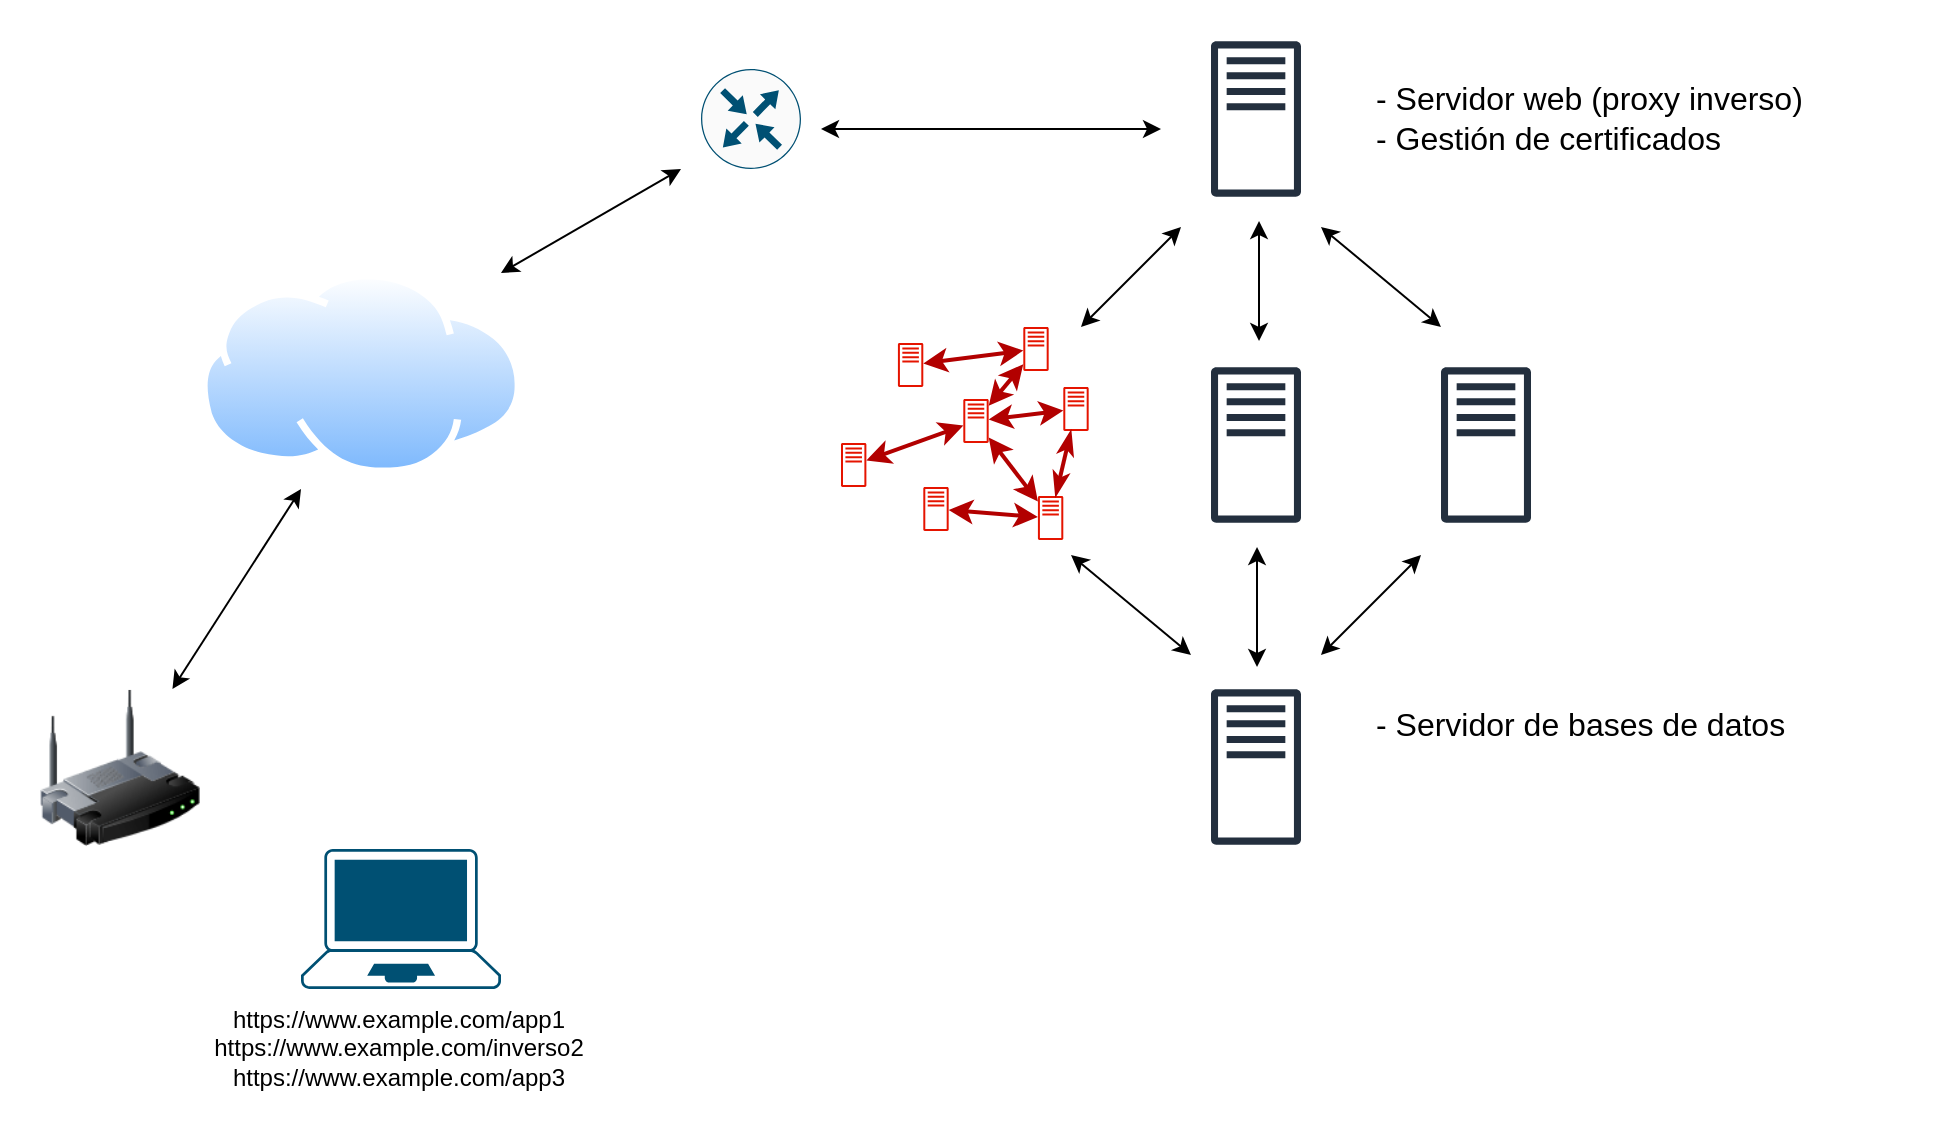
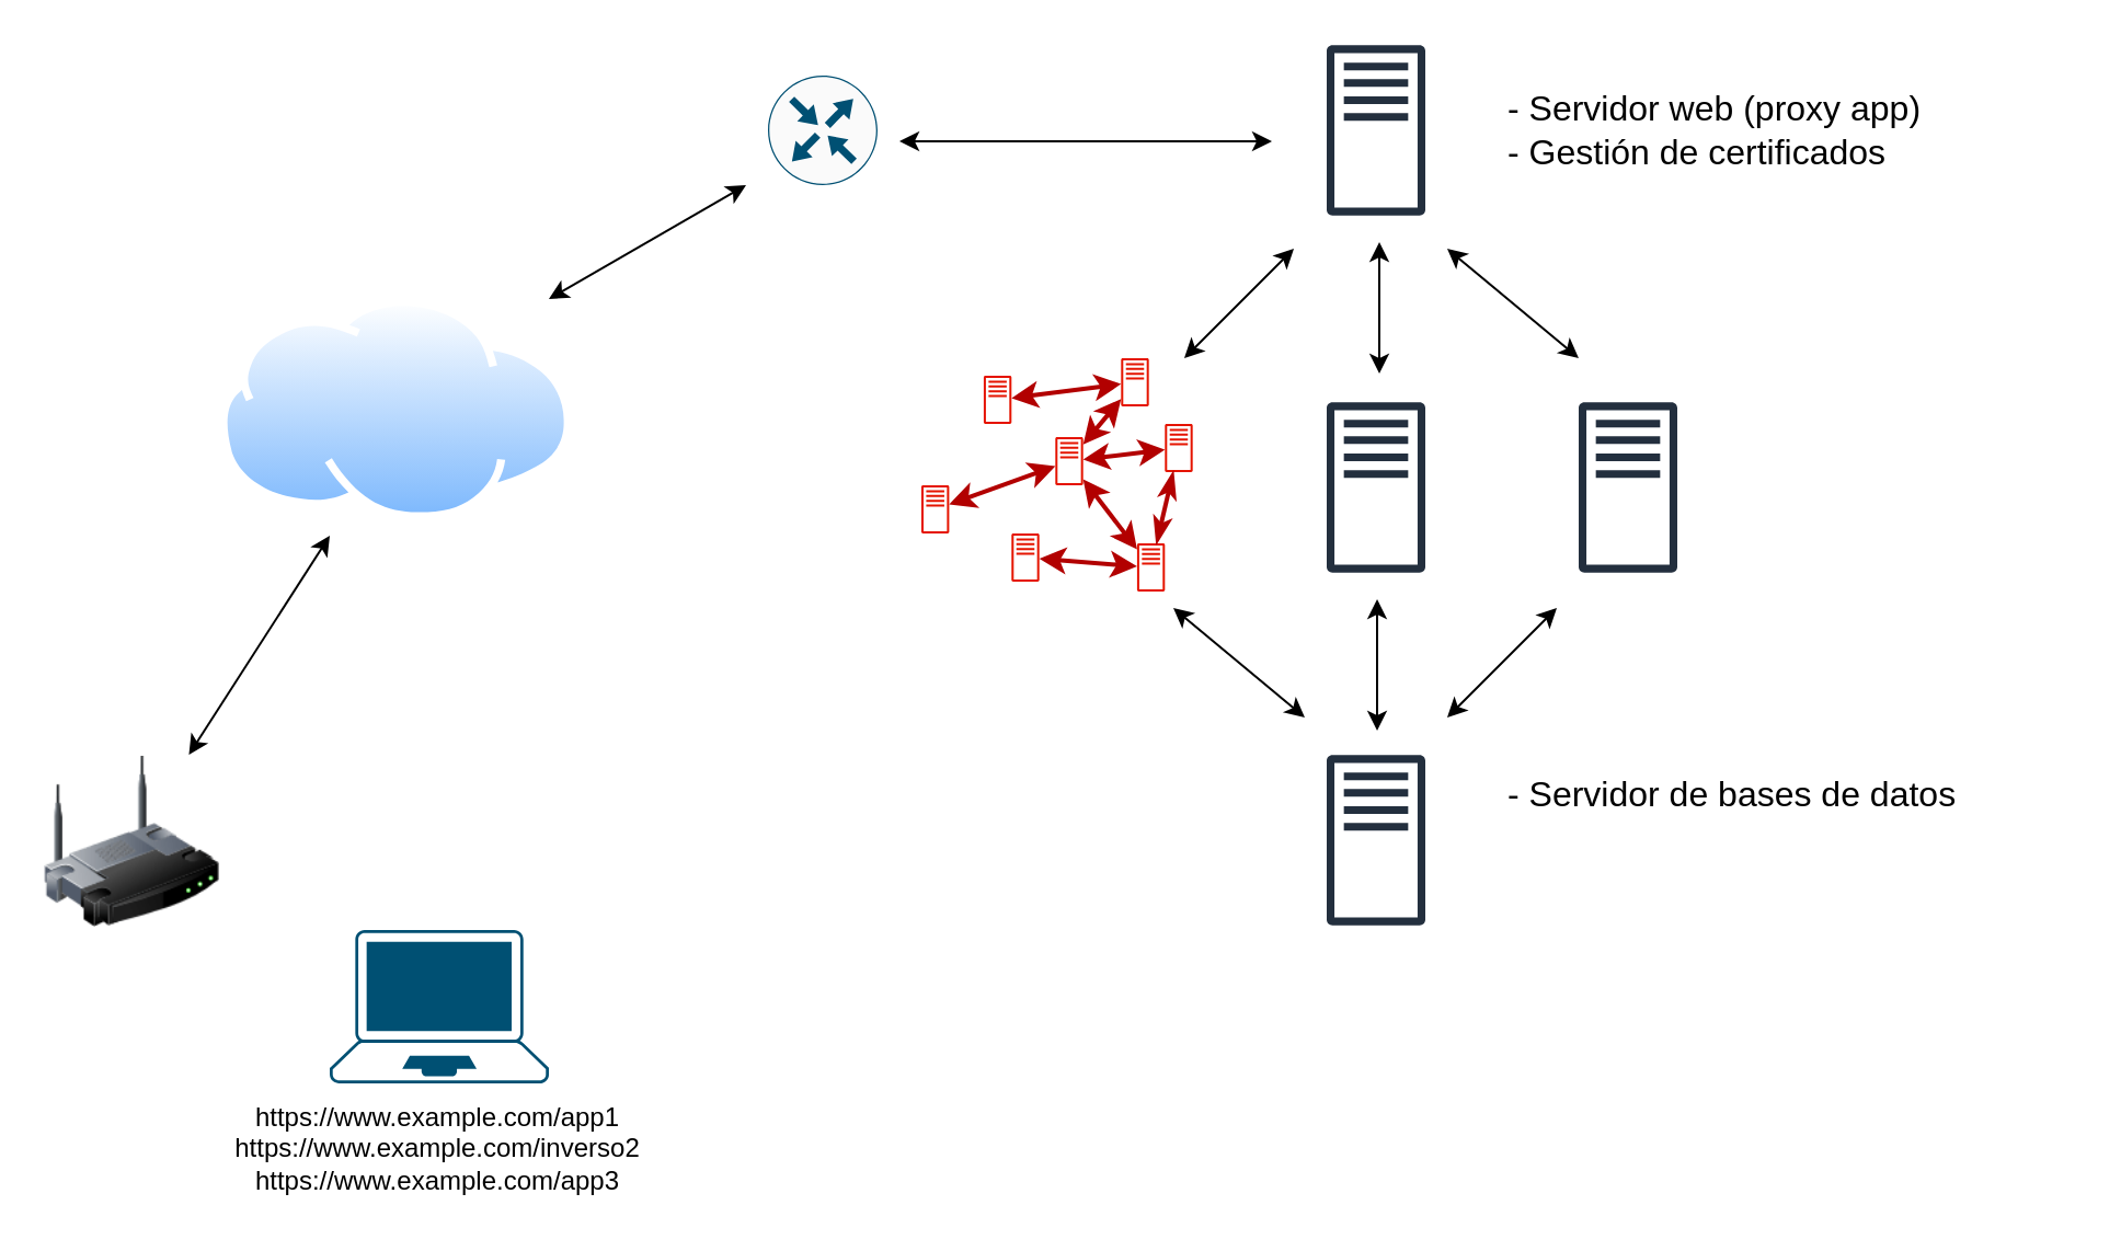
  <mxCell id="0" />
  <mxCell id="1" parent="0" />
  <mxCell id="2" value="" style="aspect=fixed;perimeter=ellipsePerimeter;html=1;align=center;shadow=0;dashed=0;spacingTop=3;image;image=img/lib/active_directory/internet_cloud.svg;" parent="1" vertex="1"><mxGeometry x="100" y="136" width="161.11" height="101.5" as="geometry" /></mxCell>
  <mxCell id="3" value="" style="points=[[0.13,0.02,0],[0.5,0,0],[0.87,0.02,0],[0.885,0.4,0],[0.985,0.985,0],[0.5,1,0],[0.015,0.985,0],[0.115,0.4,0]];verticalLabelPosition=bottom;html=1;verticalAlign=top;aspect=fixed;align=center;pointerEvents=1;shape=mxgraph.cisco19.laptop;fillColor=#005073;strokeColor=none;" parent="1" vertex="1"><mxGeometry x="149.995" y="424" width="100" height="70" as="geometry" /></mxCell>
  <mxCell id="4" value="" style="outlineConnect=0;fontColor=#232F3E;gradientColor=none;fillColor=#232F3E;strokeColor=none;dashed=0;verticalLabelPosition=bottom;verticalAlign=top;align=center;html=1;fontSize=12;fontStyle=0;aspect=fixed;pointerEvents=1;shape=mxgraph.aws4.traditional_server;" parent="1" vertex="1"><mxGeometry x="604.995" y="20" width="45" height="78" as="geometry" /></mxCell>
  <mxCell id="5" value="" style="endArrow=classic;startArrow=classic;html=1;" parent="1" source="9" edge="1"><mxGeometry width="50" height="50" relative="1" as="geometry"><mxPoint x="150" y="314" as="sourcePoint" /><mxPoint x="150" y="244" as="targetPoint" /></mxGeometry></mxCell>
  <mxCell id="6" value="" style="endArrow=classic;startArrow=classic;html=1;" parent="1" edge="1"><mxGeometry width="50" height="50" relative="1" as="geometry"><mxPoint x="249.99" y="136" as="sourcePoint" /><mxPoint x="340" y="84" as="targetPoint" /></mxGeometry></mxCell>
  <mxCell id="7" value="&lt;div&gt;https://www.example.com/app1&lt;/div&gt;&lt;div&gt;https://www.example.com/inverso2&lt;/div&gt;&lt;div&gt;https://www.example.com/app3&lt;br&gt;&lt;/div&gt;" style="text;html=1;resizable=0;autosize=1;align=center;verticalAlign=middle;points=[];fillColor=none;strokeColor=none;rounded=0;" parent="1" vertex="1"><mxGeometry x="94" y="499" width="210" height="50" as="geometry" /></mxCell>
  <mxCell id="8" value="" style="points=[[0.5,0,0],[1,0.5,0],[0.5,1,0],[0,0.5,0],[0.145,0.145,0],[0.856,0.145,0],[0.855,0.856,0],[0.145,0.855,0]];verticalLabelPosition=bottom;html=1;verticalAlign=top;aspect=fixed;align=center;pointerEvents=1;shape=mxgraph.cisco19.rect;prIcon=router;fillColor=#FAFAFA;strokeColor=#005073;" parent="1" vertex="1"><mxGeometry x="350" y="34" width="50" height="50" as="geometry" /></mxCell>
  <mxCell id="9" value="" style="image;html=1;image=img/lib/clip_art/networking/Wireless_Router_128x128.png" parent="1" vertex="1"><mxGeometry x="20" y="344" width="80" height="80" as="geometry" /></mxCell>
  <mxCell id="10" value="" style="endArrow=classic;startArrow=classic;html=1;" parent="1" edge="1"><mxGeometry width="50" height="50" relative="1" as="geometry"><mxPoint x="410" y="64" as="sourcePoint" /><mxPoint x="580" y="64" as="targetPoint" /></mxGeometry></mxCell>
- <mxCell id="11" value="&lt;div style=&quot;font-size: 16px&quot;&gt;&lt;font style=&quot;font-size: 16px&quot;&gt;- Servidor web (proxy inverso)&lt;br&gt;&lt;/font&gt;&lt;/div&gt;&lt;div style=&quot;font-size: 16px&quot;&gt;&lt;font style=&quot;font-size: 16px&quot;&gt;- Gestión de certificados&lt;br&gt;&lt;/font&gt;&lt;/div&gt;" style="text;html=1;resizable=0;autosize=1;align=left;verticalAlign=middle;points=[];fillColor=none;strokeColor=none;rounded=0;" parent="1" vertex="1"><mxGeometry x="686" y="44" width="260" height="30" as="geometry" /></mxCell>
+ <mxCell id="11" value="&lt;div style=&quot;font-size: 16px&quot;&gt;&lt;font style=&quot;font-size: 16px&quot;&gt;- Servidor web (proxy app)&lt;br&gt;&lt;/font&gt;&lt;/div&gt;&lt;div style=&quot;font-size: 16px&quot;&gt;&lt;font style=&quot;font-size: 16px&quot;&gt;- Gestión de certificados&lt;br&gt;&lt;/font&gt;&lt;/div&gt;" style="text;html=1;resizable=0;autosize=1;align=left;verticalAlign=middle;points=[];fillColor=none;strokeColor=none;rounded=0;" parent="1" vertex="1"><mxGeometry x="686" y="44" width="260" height="30" as="geometry" /></mxCell>
  <mxCell id="12" value="" style="outlineConnect=0;fontColor=#232F3E;gradientColor=none;fillColor=#232F3E;strokeColor=none;dashed=0;verticalLabelPosition=bottom;verticalAlign=top;align=center;html=1;fontSize=12;fontStyle=0;aspect=fixed;pointerEvents=1;shape=mxgraph.aws4.traditional_server;" parent="1" vertex="1"><mxGeometry x="604.995" y="344" width="45" height="78" as="geometry" /></mxCell>
  <mxCell id="13" value="&lt;div style=&quot;font-size: 16px&quot;&gt;&lt;font style=&quot;font-size: 16px&quot;&gt;- Servidor de bases de datos&lt;/font&gt;&lt;/div&gt;" style="text;whiteSpace=wrap;html=1;" parent="1" vertex="1"><mxGeometry x="686" y="346" width="260" height="30" as="geometry" /></mxCell>
  <mxCell id="14" value="" style="endArrow=classic;startArrow=classic;html=1;" parent="1" edge="1"><mxGeometry width="50" height="50" relative="1" as="geometry"><mxPoint x="629.01" y="170" as="sourcePoint" /><mxPoint x="629.01" y="110" as="targetPoint" /></mxGeometry></mxCell>
  <mxCell id="15" value="" style="outlineConnect=0;fontColor=#ffffff;fillColor=#e51400;strokeColor=#B20000;dashed=0;verticalLabelPosition=bottom;verticalAlign=top;align=center;html=1;fontSize=12;fontStyle=0;aspect=fixed;pointerEvents=1;shape=mxgraph.aws4.traditional_server;strokeWidth=2;" parent="1" vertex="1"><mxGeometry x="511.15" y="163" width="12.69" height="22" as="geometry" /></mxCell>
  <mxCell id="16" value="" style="outlineConnect=0;fontColor=#232F3E;gradientColor=none;fillColor=#232F3E;strokeColor=none;dashed=0;verticalLabelPosition=bottom;verticalAlign=top;align=center;html=1;fontSize=12;fontStyle=0;aspect=fixed;pointerEvents=1;shape=mxgraph.aws4.traditional_server;" parent="1" vertex="1"><mxGeometry x="605" y="183" width="45" height="78" as="geometry" /></mxCell>
  <mxCell id="17" value="" style="outlineConnect=0;fontColor=#232F3E;gradientColor=none;fillColor=#232F3E;strokeColor=none;dashed=0;verticalLabelPosition=bottom;verticalAlign=top;align=center;html=1;fontSize=12;fontStyle=0;aspect=fixed;pointerEvents=1;shape=mxgraph.aws4.traditional_server;" parent="1" vertex="1"><mxGeometry x="719.995" y="183" width="45" height="78" as="geometry" /></mxCell>
  <mxCell id="18" value="" style="endArrow=classic;startArrow=classic;html=1;" parent="1" edge="1"><mxGeometry width="50" height="50" relative="1" as="geometry"><mxPoint x="628.01" y="333" as="sourcePoint" /><mxPoint x="628.01" y="273" as="targetPoint" /></mxGeometry></mxCell>
  <mxCell id="19" value="" style="endArrow=classic;startArrow=classic;html=1;" parent="1" edge="1"><mxGeometry width="50" height="50" relative="1" as="geometry"><mxPoint x="540" y="163" as="sourcePoint" /><mxPoint x="590" y="113" as="targetPoint" /></mxGeometry></mxCell>
  <mxCell id="20" value="" style="endArrow=classic;startArrow=classic;html=1;" parent="1" edge="1"><mxGeometry width="50" height="50" relative="1" as="geometry"><mxPoint x="719.99" y="163" as="sourcePoint" /><mxPoint x="659.99" y="113" as="targetPoint" /></mxGeometry></mxCell>
  <mxCell id="21" value="" style="endArrow=classic;startArrow=classic;html=1;" parent="1" edge="1"><mxGeometry width="50" height="50" relative="1" as="geometry"><mxPoint x="660" y="327" as="sourcePoint" /><mxPoint x="710" y="277" as="targetPoint" /></mxGeometry></mxCell>
  <mxCell id="22" value="" style="endArrow=classic;startArrow=classic;html=1;" parent="1" edge="1"><mxGeometry width="50" height="50" relative="1" as="geometry"><mxPoint x="595" y="327" as="sourcePoint" /><mxPoint x="535" y="277" as="targetPoint" /></mxGeometry></mxCell>
  <mxCell id="23" value="" style="outlineConnect=0;fontColor=#ffffff;fillColor=#e51400;strokeColor=#B20000;dashed=0;verticalLabelPosition=bottom;verticalAlign=top;align=center;html=1;fontSize=12;fontStyle=0;aspect=fixed;pointerEvents=1;shape=mxgraph.aws4.traditional_server;strokeWidth=2;" parent="1" vertex="1"><mxGeometry x="448.46" y="171" width="12.69" height="22" as="geometry" /></mxCell>
  <mxCell id="24" value="" style="outlineConnect=0;fontColor=#ffffff;fillColor=#e51400;strokeColor=#B20000;dashed=0;verticalLabelPosition=bottom;verticalAlign=top;align=center;html=1;fontSize=12;fontStyle=0;aspect=fixed;pointerEvents=1;shape=mxgraph.aws4.traditional_server;strokeWidth=2;" parent="1" vertex="1"><mxGeometry x="420" y="221" width="12.69" height="22" as="geometry" /></mxCell>
  <mxCell id="25" value="" style="outlineConnect=0;fontColor=#ffffff;fillColor=#e51400;strokeColor=#B20000;dashed=0;verticalLabelPosition=bottom;verticalAlign=top;align=center;html=1;fontSize=12;fontStyle=0;aspect=fixed;pointerEvents=1;shape=mxgraph.aws4.traditional_server;strokeWidth=2;" parent="1" vertex="1"><mxGeometry x="461.15" y="243" width="12.69" height="22" as="geometry" /></mxCell>
  <mxCell id="26" value="" style="outlineConnect=0;fontColor=#ffffff;fillColor=#e51400;strokeColor=#B20000;dashed=0;verticalLabelPosition=bottom;verticalAlign=top;align=center;html=1;fontSize=12;fontStyle=0;aspect=fixed;pointerEvents=1;shape=mxgraph.aws4.traditional_server;strokeWidth=2;" parent="1" vertex="1"><mxGeometry x="481.15" y="199" width="12.69" height="22" as="geometry" /></mxCell>
  <mxCell id="27" value="" style="outlineConnect=0;fontColor=#ffffff;fillColor=#e51400;strokeColor=#B20000;dashed=0;verticalLabelPosition=bottom;verticalAlign=top;align=center;html=1;fontSize=12;fontStyle=0;aspect=fixed;pointerEvents=1;shape=mxgraph.aws4.traditional_server;strokeWidth=2;" parent="1" vertex="1"><mxGeometry x="518.46" y="247.5" width="12.69" height="22" as="geometry" /></mxCell>
  <mxCell id="28" value="" style="outlineConnect=0;fontColor=#ffffff;fillColor=#e51400;strokeColor=#B20000;dashed=0;verticalLabelPosition=bottom;verticalAlign=top;align=center;html=1;fontSize=12;fontStyle=0;aspect=fixed;pointerEvents=1;shape=mxgraph.aws4.traditional_server;strokeWidth=2;" parent="1" vertex="1"><mxGeometry x="531.15" y="193" width="12.69" height="22" as="geometry" /></mxCell>
  <mxCell id="29" value="" style="endArrow=classicThin;startArrow=classicThin;html=1;endFill=1;startFill=1;fillColor=#e51400;strokeColor=#B20000;strokeWidth=2;" parent="1" source="27" target="28" edge="1"><mxGeometry width="50" height="50" relative="1" as="geometry"><mxPoint x="511.15" y="303" as="sourcePoint" /><mxPoint x="561.15" y="253" as="targetPoint" /></mxGeometry></mxCell>
  <mxCell id="30" value="" style="endArrow=classic;startArrow=classic;html=1;fillColor=#e51400;strokeColor=#B20000;strokeWidth=2;" parent="1" source="26" target="15" edge="1"><mxGeometry width="50" height="50" relative="1" as="geometry"><mxPoint x="511.15" y="303" as="sourcePoint" /><mxPoint x="561.15" y="253" as="targetPoint" /></mxGeometry></mxCell>
  <mxCell id="31" value="" style="endArrow=classic;startArrow=classic;html=1;fillColor=#e51400;strokeColor=#B20000;strokeWidth=2;" parent="1" source="25" target="27" edge="1"><mxGeometry width="50" height="50" relative="1" as="geometry"><mxPoint x="511.15" y="303" as="sourcePoint" /><mxPoint x="561.15" y="253" as="targetPoint" /></mxGeometry></mxCell>
  <mxCell id="32" value="" style="endArrow=classic;startArrow=classic;html=1;fillColor=#e51400;strokeColor=#B20000;strokeWidth=2;" parent="1" source="26" target="28" edge="1"><mxGeometry width="50" height="50" relative="1" as="geometry"><mxPoint x="511.15" y="303" as="sourcePoint" /><mxPoint x="561.15" y="253" as="targetPoint" /></mxGeometry></mxCell>
  <mxCell id="33" value="" style="endArrow=classic;startArrow=classic;html=1;fillColor=#e51400;strokeColor=#B20000;strokeWidth=2;" parent="1" source="27" target="26" edge="1"><mxGeometry width="50" height="50" relative="1" as="geometry"><mxPoint x="511.15" y="303" as="sourcePoint" /><mxPoint x="561.15" y="253" as="targetPoint" /></mxGeometry></mxCell>
  <mxCell id="34" value="" style="endArrow=classic;startArrow=classic;html=1;fillColor=#e51400;strokeColor=#B20000;strokeWidth=2;" parent="1" source="15" target="23" edge="1"><mxGeometry width="50" height="50" relative="1" as="geometry"><mxPoint x="511.15" y="303" as="sourcePoint" /><mxPoint x="561.15" y="253" as="targetPoint" /></mxGeometry></mxCell>
  <mxCell id="35" value="" style="endArrow=classic;startArrow=classic;html=1;fillColor=#e51400;strokeColor=#B20000;strokeWidth=2;" parent="1" source="24" target="26" edge="1"><mxGeometry width="50" height="50" relative="1" as="geometry"><mxPoint x="511.15" y="303" as="sourcePoint" /><mxPoint x="561.15" y="253" as="targetPoint" /></mxGeometry></mxCell>
